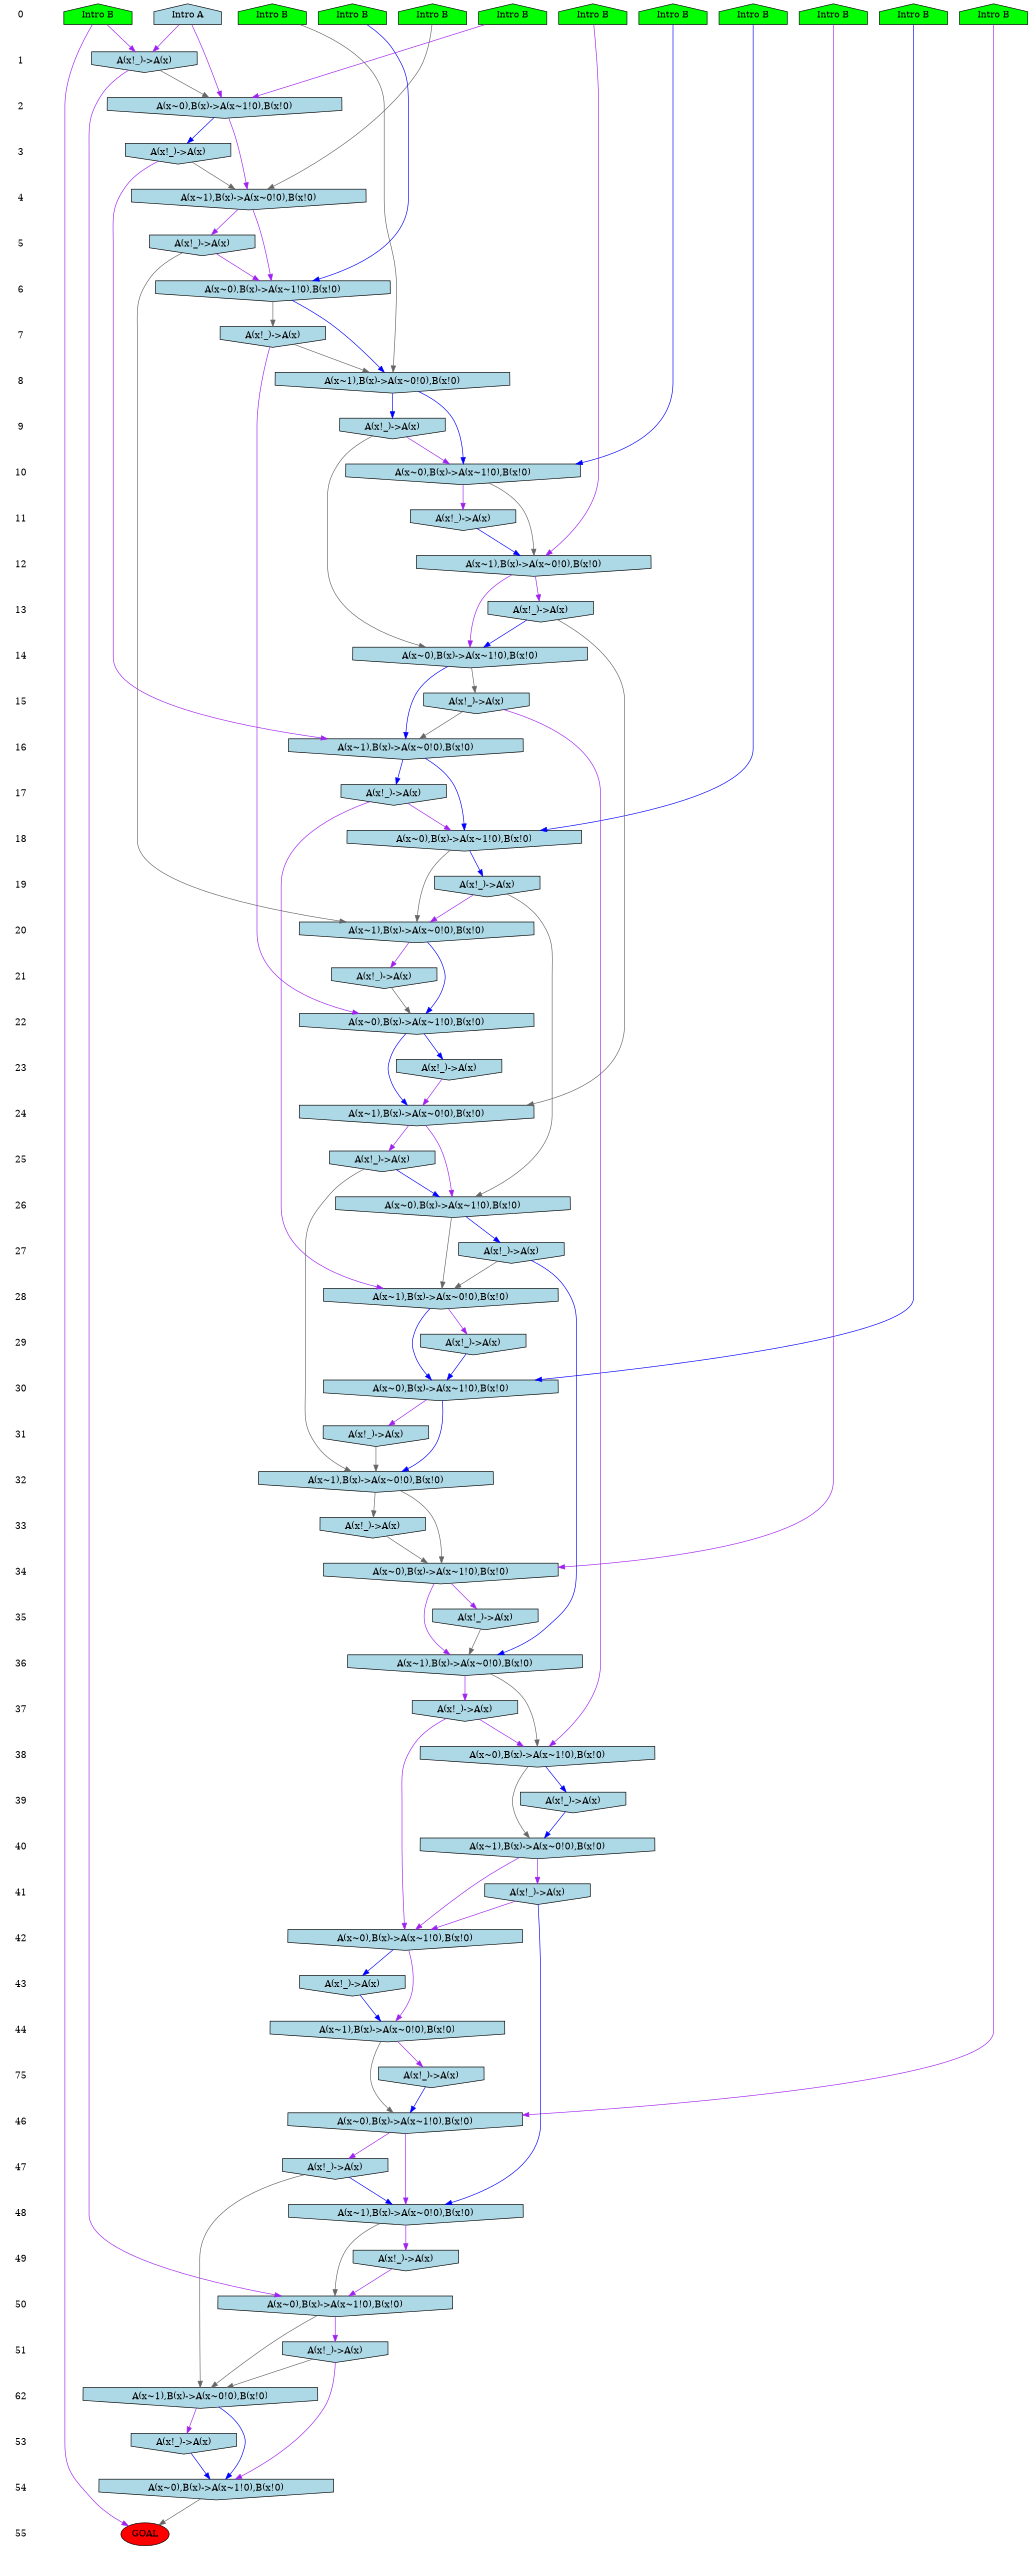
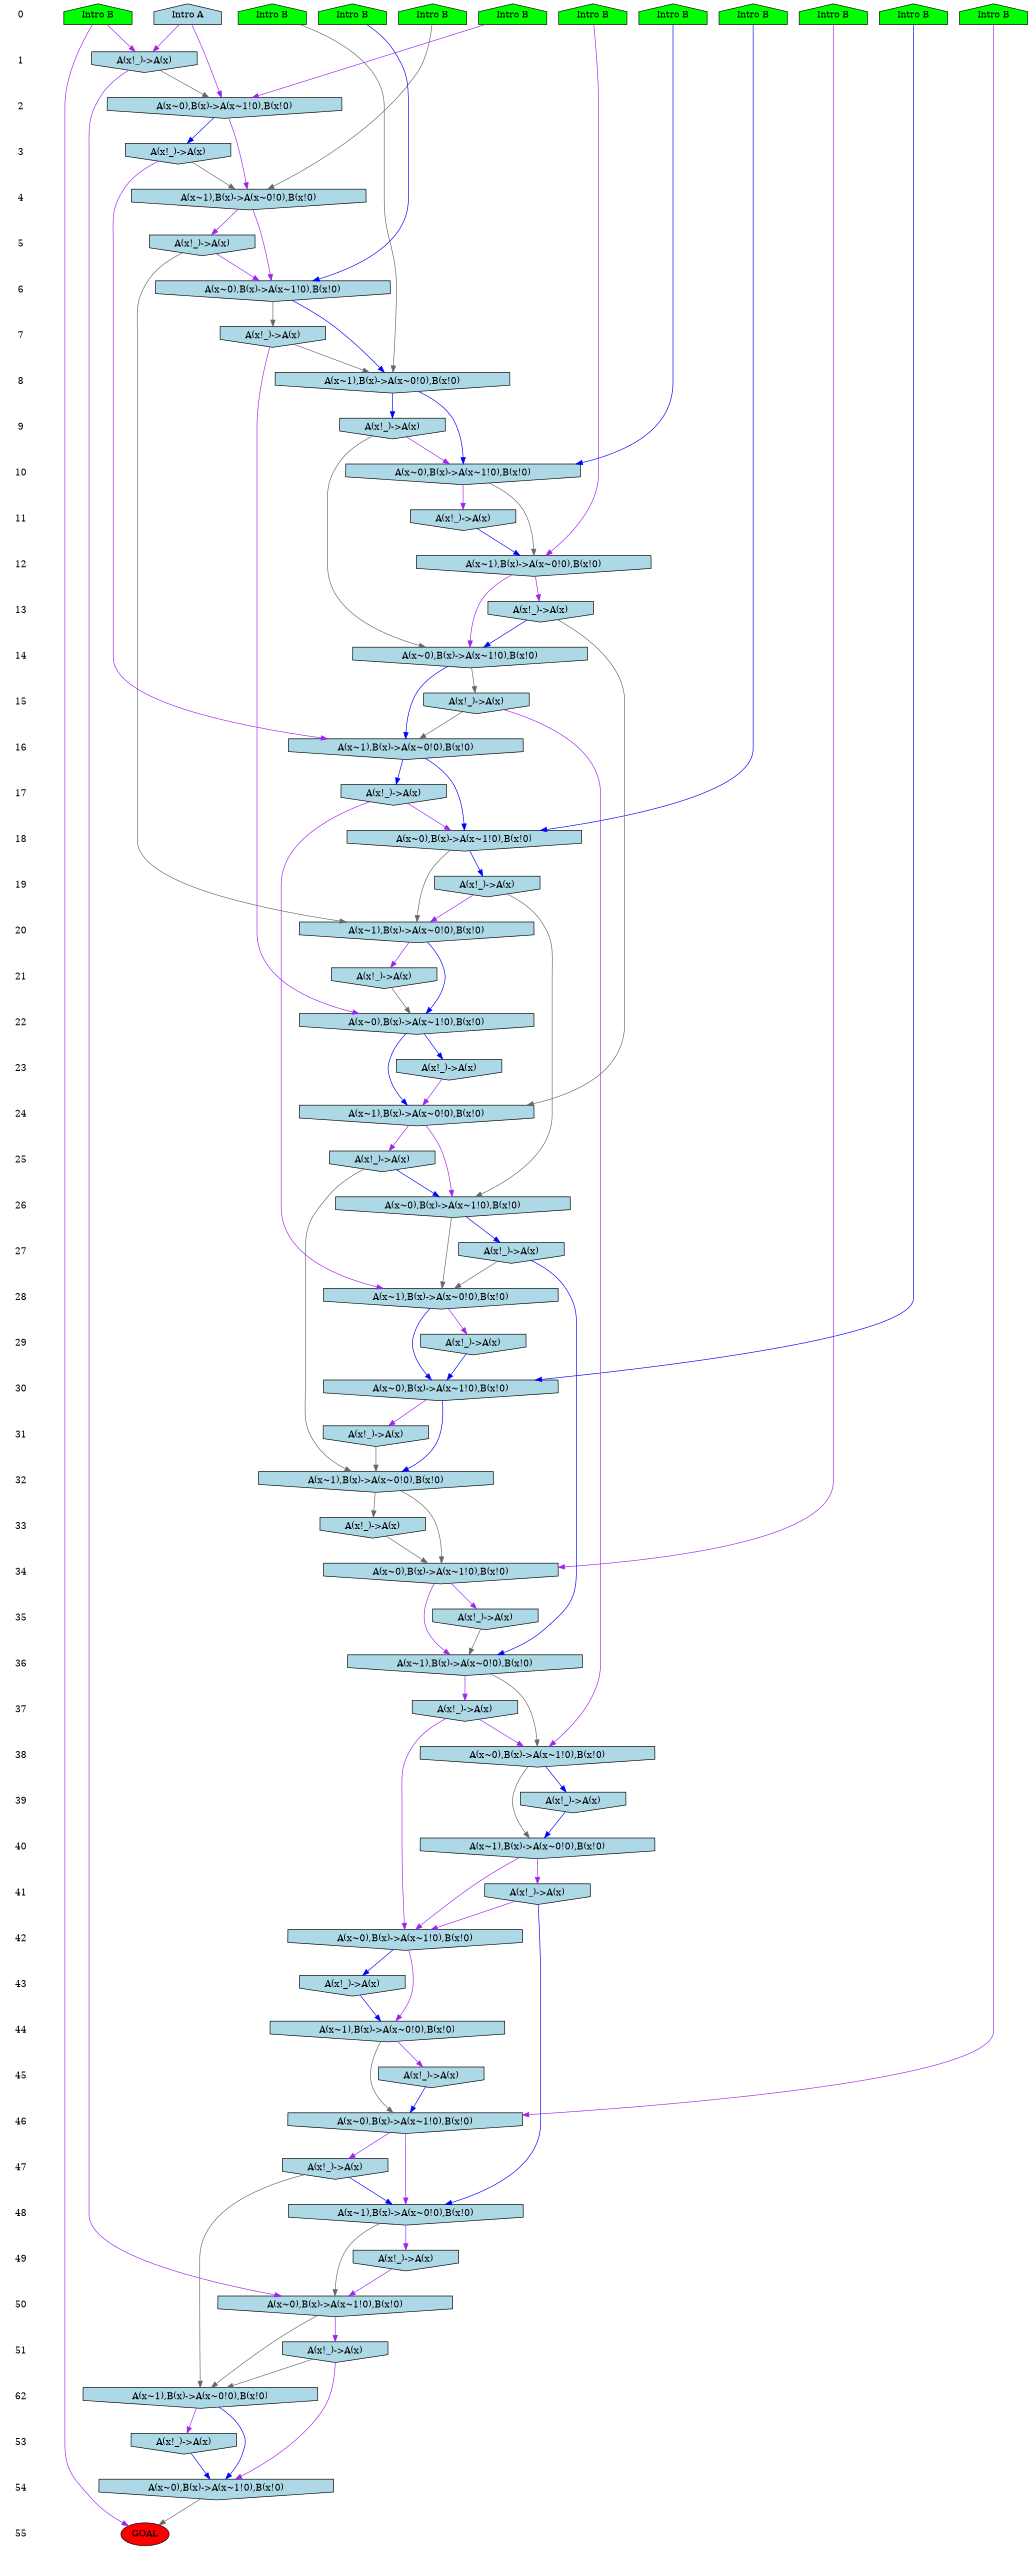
  digraph {
    ranksep=.5
    node [shape=plaintext style=filled]
    0 [style=""]
    n2 [fillcolor=lightblue label="Intro A" shape=house]
    n3 [fillcolor=green label="Intro B" shape=house]
    n4 [fillcolor=green label="Intro B" shape=house]
    n5 [fillcolor=green label="Intro B" shape=house]
    n6 [fillcolor=green label="Intro B" shape=house]
    n7 [fillcolor=green label="Intro B" shape=house]
    n8 [fillcolor=green label="Intro B" shape=house]
    n9 [fillcolor=green label="Intro B" shape=house]
    n10 [fillcolor=green label="Intro B" shape=house]
    n11 [fillcolor=green label="Intro B" shape=house]
    n12 [fillcolor=green label="Intro B" shape=house]
    n13 [fillcolor=green label="Intro B" shape=house]
    1 [style=""]
    n15 [fillcolor=lightblue label="A(x!_)->A(x)" shape=invhouse]
    2 [style=""]
    n17 [fillcolor=lightblue label="A(x~0),B(x)->A(x~1!0),B(x!0)" shape=invhouse]
    3 [style=""]
    n19 [fillcolor=lightblue label="A(x!_)->A(x)" shape=invhouse]
    4 [style=""]
    n21 [fillcolor=lightblue label="A(x~1),B(x)->A(x~0!0),B(x!0)" shape=invhouse]
    5 [style=""]
    n23 [fillcolor=lightblue label="A(x!_)->A(x)" shape=invhouse]
    6 [style=""]
    n25 [fillcolor=lightblue label="A(x~0),B(x)->A(x~1!0),B(x!0)" shape=invhouse]
    7 [style=""]
    n27 [fillcolor=lightblue label="A(x!_)->A(x)" shape=invhouse]
    8 [style=""]
    n29 [fillcolor=lightblue label="A(x~1),B(x)->A(x~0!0),B(x!0)" shape=invhouse]
    9 [style=""]
    n31 [fillcolor=lightblue label="A(x!_)->A(x)" shape=invhouse]
    10 [style=""]
    n33 [fillcolor=lightblue label="A(x~0),B(x)->A(x~1!0),B(x!0)" shape=invhouse]
    11 [style=""]
    n35 [fillcolor=lightblue label="A(x!_)->A(x)" shape=invhouse]
    12 [style=""]
    n37 [fillcolor=lightblue label="A(x~1),B(x)->A(x~0!0),B(x!0)" shape=invhouse]
    13 [style=""]
    n39 [fillcolor=lightblue label="A(x!_)->A(x)" shape=invhouse]
    14 [style=""]
    n41 [fillcolor=lightblue label="A(x~0),B(x)->A(x~1!0),B(x!0)" shape=invhouse]
    24 [style=""]
    n43 [fillcolor=lightblue label="A(x~1),B(x)->A(x~0!0),B(x!0)" shape=invhouse]
    15 [style=""]
    n45 [fillcolor=lightblue label="A(x!_)->A(x)" shape=invhouse]
    16 [style=""]
    n47 [fillcolor=lightblue label="A(x~1),B(x)->A(x~0!0),B(x!0)" shape=invhouse]
    17 [style=""]
    n49 [fillcolor=lightblue label="A(x!_)->A(x)" shape=invhouse]
    18 [style=""]
    n51 [fillcolor=lightblue label="A(x~0),B(x)->A(x~1!0),B(x!0)" shape=invhouse]
    19 [style=""]
    n53 [fillcolor=lightblue label="A(x!_)->A(x)" shape=invhouse]
    20 [style=""]
    n55 [fillcolor=lightblue label="A(x~1),B(x)->A(x~0!0),B(x!0)" shape=invhouse]
    21 [style=""]
    n57 [fillcolor=lightblue label="A(x!_)->A(x)" shape=invhouse]
    22 [style=""]
    n59 [fillcolor=lightblue label="A(x~0),B(x)->A(x~1!0),B(x!0)" shape=invhouse]
    23 [style=""]
    n61 [fillcolor=lightblue label="A(x!_)->A(x)" shape=invhouse]
    25 [style=""]
    n63 [fillcolor=lightblue label="A(x!_)->A(x)" shape=invhouse]
    26 [style=""]
    n65 [fillcolor=lightblue label="A(x~0),B(x)->A(x~1!0),B(x!0)" shape=invhouse]
    27 [style=""]
    n67 [fillcolor=lightblue label="A(x!_)->A(x)" shape=invhouse]
    28 [style=""]
    n69 [fillcolor=lightblue label="A(x~1),B(x)->A(x~0!0),B(x!0)" shape=invhouse]
    43 [style=""]
    n71 [fillcolor=lightblue label="A(x!_)->A(x)" shape=invhouse]
    29 [style=""]
    n73 [fillcolor=lightblue label="A(x!_)->A(x)" shape=invhouse]
    30 [style=""]
    n75 [fillcolor=lightblue label="A(x~0),B(x)->A(x~1!0),B(x!0)" shape=invhouse]
    31 [style=""]
    n77 [fillcolor=lightblue label="A(x!_)->A(x)" shape=invhouse]
    32 [style=""]
    n79 [fillcolor=lightblue label="A(x~1),B(x)->A(x~0!0),B(x!0)" shape=invhouse]
    33 [style=""]
    n81 [fillcolor=lightblue label="A(x!_)->A(x)" shape=invhouse]
    34 [style=""]
    n83 [fillcolor=lightblue label="A(x~0),B(x)->A(x~1!0),B(x!0)" shape=invhouse]
    35 [style=""]
    n85 [fillcolor=lightblue label="A(x!_)->A(x)" shape=invhouse]
    36 [style=""]
    n87 [fillcolor=lightblue label="A(x~1),B(x)->A(x~0!0),B(x!0)" shape=invhouse]
    37 [style=""]
    n89 [fillcolor=lightblue label="A(x!_)->A(x)" shape=invhouse]
    38 [style=""]
    n91 [fillcolor=lightblue label="A(x~0),B(x)->A(x~1!0),B(x!0)" shape=invhouse]
    39 [style=""]
    n93 [fillcolor=lightblue label="A(x!_)->A(x)" shape=invhouse]
    40 [style=""]
    n95 [fillcolor=lightblue label="A(x~1),B(x)->A(x~0!0),B(x!0)" shape=invhouse]
    41 [style=""]
    n97 [fillcolor=lightblue label="A(x!_)->A(x)" shape=invhouse]
    42 [style=""]
    n99 [fillcolor=lightblue label="A(x~0),B(x)->A(x~1!0),B(x!0)" shape=invhouse]
    44 [style=""]
    n101 [fillcolor=lightblue label="A(x~1),B(x)->A(x~0!0),B(x!0)" shape=invhouse]
-   45 [label=75 style=""]
+   45 [style=""]
    n103 [fillcolor=lightblue label="A(x!_)->A(x)" shape=invhouse]
    46 [style=""]
    n105 [fillcolor=lightblue label="A(x~0),B(x)->A(x~1!0),B(x!0)" shape=invhouse]
    47 [style=""]
    n107 [fillcolor=lightblue label="A(x!_)->A(x)" shape=invhouse]
    48 [style=""]
    n109 [fillcolor=lightblue label="A(x~1),B(x)->A(x~0!0),B(x!0)" shape=invhouse]
    49 [style=""]
    n111 [fillcolor=lightblue label="A(x!_)->A(x)" shape=invhouse]
    50 [style=""]
    n113 [fillcolor=lightblue label="A(x~0),B(x)->A(x~1!0),B(x!0)" shape=invhouse]
    51 [style=""]
    n115 [fillcolor=lightblue label="A(x!_)->A(x)" shape=invhouse]
    n116 [label=62 style=""]
    n117 [fillcolor=lightblue label="A(x~1),B(x)->A(x~0!0),B(x!0)" shape=invhouse]
    53 [style=""]
    n119 [fillcolor=lightblue label="A(x!_)->A(x)" shape=invhouse]
    54 [style=""]
    n121 [fillcolor=lightblue label="A(x~0),B(x)->A(x~1!0),B(x!0)" shape=invhouse]
    55 [style=""]
    n123 [fillcolor=red label=GOAL shape=""]
    subgraph sub_1 {
      rank=same
      0
      n2
      n3
      n4
      n5
      n6
      n7
      n8
      n9
      n10
      n11
      n12
      n13
    }
    subgraph sub_2 {
      rank=same
      1
      n15
    }
    subgraph sub_3 {
      rank=same
      2
      n17
    }
    subgraph sub_4 {
      rank=same
      3
      n19
    }
    subgraph sub_5 {
      rank=same
      4
      n21
    }
    subgraph sub_6 {
      rank=same
      5
      n23
    }
    subgraph sub_7 {
      rank=same
      6
      n25
    }
    subgraph sub_8 {
      rank=same
      7
      n27
    }
    subgraph sub_9 {
      rank=same
      8
      n29
    }
    subgraph sub_10 {
      rank=same
      9
      n31
    }
    subgraph sub_11 {
      rank=same
      10
      n33
    }
    subgraph sub_12 {
      rank=same
      11
      n35
    }
    subgraph sub_13 {
      rank=same
      12
      n37
    }
    subgraph sub_14 {
      rank=same
      13
      n39
    }
    subgraph sub_15 {
      rank=same
      14
      n41
    }
    subgraph sub_16 {
      rank=same
      24
      n43
    }
    subgraph sub_17 {
      rank=same
      15
      n45
    }
    subgraph sub_18 {
      rank=same
      16
      n47
    }
    subgraph sub_19 {
      rank=same
      17
      n49
    }
    subgraph sub_20 {
      rank=same
      18
      n51
    }
    subgraph sub_21 {
      rank=same
      19
      n53
    }
    subgraph sub_22 {
      rank=same
      20
      n55
    }
    subgraph sub_23 {
      rank=same
      21
      n57
    }
    subgraph sub_24 {
      rank=same
      22
      n59
    }
    subgraph sub_25 {
      rank=same
      23
      n61
    }
    subgraph sub_26 {
      rank=same
      25
      n63
    }
    subgraph sub_27 {
      rank=same
      26
      n65
    }
    subgraph sub_28 {
      rank=same
      27
      n67
    }
    subgraph sub_29 {
      rank=same
      28
      n69
    }
    subgraph sub_30 {
      rank=same
      43
      n71
    }
    subgraph sub_31 {
      rank=same
      29
      n73
    }
    subgraph sub_32 {
      rank=same
      30
      n75
    }
    subgraph sub_33 {
      rank=same
      31
      n77
    }
    subgraph sub_34 {
      rank=same
      32
      n79
    }
    subgraph sub_35 {
      rank=same
      33
      n81
    }
    subgraph sub_36 {
      rank=same
      34
      n83
    }
    subgraph sub_37 {
      rank=same
      35
      n85
    }
    subgraph sub_38 {
      rank=same
      36
      n87
    }
    subgraph sub_39 {
      rank=same
      37
      n89
    }
    subgraph sub_40 {
      rank=same
      38
      n91
    }
    subgraph sub_41 {
      rank=same
      39
      n93
    }
    subgraph sub_42 {
      rank=same
      40
      n95
    }
    subgraph sub_43 {
      rank=same
      41
      n97
    }
    subgraph sub_44 {
      rank=same
      42
      n99
    }
    subgraph sub_45 {
      rank=same
      44
      n101
    }
    subgraph sub_46 {
      rank=same
      45
      n103
    }
    subgraph sub_47 {
      rank=same
      46
      n105
    }
    subgraph sub_48 {
      rank=same
      47
      n107
    }
    subgraph sub_49 {
      rank=same
      48
      n109
    }
    subgraph sub_50 {
      rank=same
      49
      n111
    }
    subgraph sub_51 {
      rank=same
      50
      n113
    }
    subgraph sub_52 {
      rank=same
      51
      n115
    }
    subgraph sub_53 {
      rank=same
      n116
      n117
    }
    subgraph sub_54 {
      rank=same
      53
      n119
    }
    subgraph sub_55 {
      rank=same
      54
      n121
    }
    subgraph sub_56 {
      rank=same
      55
      n123
    }
    0 -> 1 [style=invis]
    n2 -> n15 [color=purple]
    n2 -> n17 [color=purple]
    n3 -> n15 [color=purple]
    n3 -> n123 [color=purple]
    n4 -> n75 [color=blue]
    n5 -> n105 [color=purple]
    n6 -> n21 [color=gray40]
    n7 -> n51 [color=blue]
    n8 -> n33 [color=blue]
    n9 -> n25 [color=blue]
    n10 -> n83 [color=purple]
    n11 -> n29 [color=gray40]
    n12 -> n37 [color=purple]
    n13 -> n17 [color=purple]
    1 -> 2 [style=invis]
    n15 -> n17 [color=gray40]
    n15 -> n113 [color=purple]
    2 -> 3 [style=invis]
    n17 -> n19 [color=blue]
    n17 -> n21 [color=purple]
    3 -> 4 [style=invis]
    n19 -> n21 [color=gray40]
    n19 -> n47 [color=purple]
    4 -> 5 [style=invis]
    n21 -> n23 [color=purple]
    n21 -> n25 [color=purple]
    5 -> 6 [style=invis]
    n23 -> n25 [color=purple]
    n23 -> n55 [color=gray40]
    6 -> 7 [style=invis]
    n25 -> n27 [color=gray40]
    n25 -> n29 [color=blue]
    7 -> 8 [style=invis]
    n27 -> n29 [color=gray40]
    n27 -> n59 [color=purple]
    8 -> 9 [style=invis]
    n29 -> n31 [color=blue]
    n29 -> n33 [color=blue]
    9 -> 10 [style=invis]
    n31 -> n33 [color=purple]
    n31 -> n41 [color=gray40]
    10 -> 11 [style=invis]
    n33 -> n35 [color=purple]
    n33 -> n37 [color=gray40]
    11 -> 12 [style=invis]
    n35 -> n37 [color=blue]
    12 -> 13 [style=invis]
    n37 -> n39 [color=purple]
    n37 -> n41 [color=purple]
    13 -> 14 [style=invis]
    n39 -> n41 [color=blue]
    n39 -> n43 [color=gray40]
    14 -> 15 [style=invis]
    n41 -> n45 [color=gray40]
    n41 -> n47 [color=blue]
    24 -> 25 [style=invis]
    n43 -> n63 [color=purple]
    n43 -> n65 [color=purple]
    15 -> 16 [style=invis]
    n45 -> n47 [color=gray40]
    n45 -> n91 [color=purple]
    16 -> 17 [style=invis]
    n47 -> n49 [color=blue]
    n47 -> n51 [color=blue]
    17 -> 18 [style=invis]
    n49 -> n51 [color=purple]
    n49 -> n69 [color=purple]
    18 -> 19 [style=invis]
    n51 -> n53 [color=blue]
    n51 -> n55 [color=gray40]
    19 -> 20 [style=invis]
    n53 -> n55 [color=purple]
    n53 -> n65 [color=gray40]
    20 -> 21 [style=invis]
    n55 -> n57 [color=purple]
    n55 -> n59 [color=blue]
    21 -> 22 [style=invis]
    n57 -> n59 [color=gray40]
    22 -> 23 [style=invis]
    n59 -> n43 [color=blue]
    n59 -> n61 [color=blue]
    23 -> 24 [style=invis]
    n61 -> n43 [color=purple]
    25 -> 26 [style=invis]
    n63 -> n65 [color=blue]
    n63 -> n79 [color=gray40]
    26 -> 27 [style=invis]
    n65 -> n67 [color=blue]
    n65 -> n69 [color=gray40]
    27 -> 28 [style=invis]
    n67 -> n69 [color=gray40]
    n67 -> n87 [color=blue]
    28 -> 29 [style=invis]
    n69 -> n73 [color=purple]
    n69 -> n75 [color=blue]
    43 -> 44 [style=invis]
    n71 -> n101 [color=blue]
    29 -> 30 [style=invis]
    n73 -> n75 [color=blue]
    30 -> 31 [style=invis]
    n75 -> n77 [color=purple]
    n75 -> n79 [color=blue]
    31 -> 32 [style=invis]
    n77 -> n79 [color=gray40]
    32 -> 33 [style=invis]
    n79 -> n81 [color=gray40]
    n79 -> n83 [color=gray40]
    33 -> 34 [style=invis]
    n81 -> n83 [color=gray40]
    34 -> 35 [style=invis]
    n83 -> n85 [color=purple]
    n83 -> n87 [color=purple]
    35 -> 36 [style=invis]
    n85 -> n87 [color=gray40]
    36 -> 37 [style=invis]
    n87 -> n89 [color=purple]
    n87 -> n91 [color=gray40]
    37 -> 38 [style=invis]
    n89 -> n91 [color=purple]
    n89 -> n99 [color=purple]
    38 -> 39 [style=invis]
    n91 -> n93 [color=blue]
    n91 -> n95 [color=gray40]
    39 -> 40 [style=invis]
    n93 -> n95 [color=blue]
    40 -> 41 [style=invis]
    n95 -> n97 [color=purple]
    n95 -> n99 [color=purple]
    41 -> 42 [style=invis]
    n97 -> n99 [color=purple]
    n97 -> n109 [color=blue]
    42 -> 43 [style=invis]
    n99 -> n71 [color=blue]
    n99 -> n101 [color=purple]
    44 -> 45 [style=invis]
    n101 -> n103 [color=purple]
    n101 -> n105 [color=gray40]
    45 -> 46 [style=invis]
    n103 -> n105 [color=blue]
    46 -> 47 [style=invis]
    n105 -> n107 [color=purple]
    n105 -> n109 [color=purple]
    47 -> 48 [style=invis]
    n107 -> n109 [color=blue]
    n107 -> n117 [color=gray40]
    48 -> 49 [style=invis]
    n109 -> n111 [color=purple]
    n109 -> n113 [color=gray40]
    49 -> 50 [style=invis]
    n111 -> n113 [color=purple]
    50 -> 51 [style=invis]
    n113 -> n115 [color=purple]
    n113 -> n117 [color=gray40]
    51 -> n116 [style=invis]
    n115 -> n117 [color=gray40]
    n115 -> n121 [color=purple]
    n116 -> 53 [style=invis]
    n117 -> n119 [color=purple]
    n117 -> n121 [color=blue]
    53 -> 54 [style=invis]
    n119 -> n121 [color=blue]
    54 -> 55 [style=invis]
    n121 -> n123 [color=gray40]
  }
